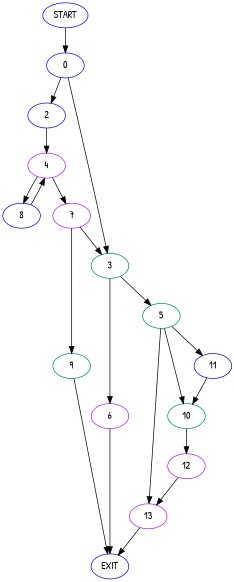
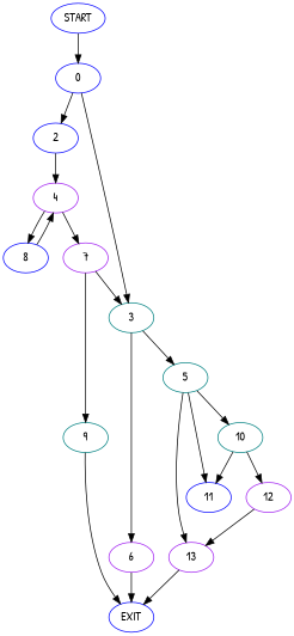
  digraph {
    fontname="Patrick Hand"
    node [color=blue fontname="Patrick Hand"]
    edge [fontname="Patrick Hand"]
    n1 [label=START]
    n2 [label=0]
    2
    3 [color=teal]
    n5 [label=EXIT]
    4 [color=purple]
    5 [color=teal]
    6 [color=purple]
    7 [color=purple]
    8
    10 [color=teal]
    11
    13 [color=purple]
    9 [color=teal]
    12 [color=purple]
    n1 -> n2
    n2 -> 2
    n2 -> 3
    2 -> 4
    3 -> 5
    3 -> 6
    4 -> 7
    4 -> 8
    5 -> 10
    5 -> 11
    5 -> 13
    6 -> n5
    7 -> 3
    7 -> 9
    8 -> 4
    10 -> 12
-   11 -> 10
+   10 -> 11
    13 -> n5
    9 -> n5
    12 -> 13
  }
